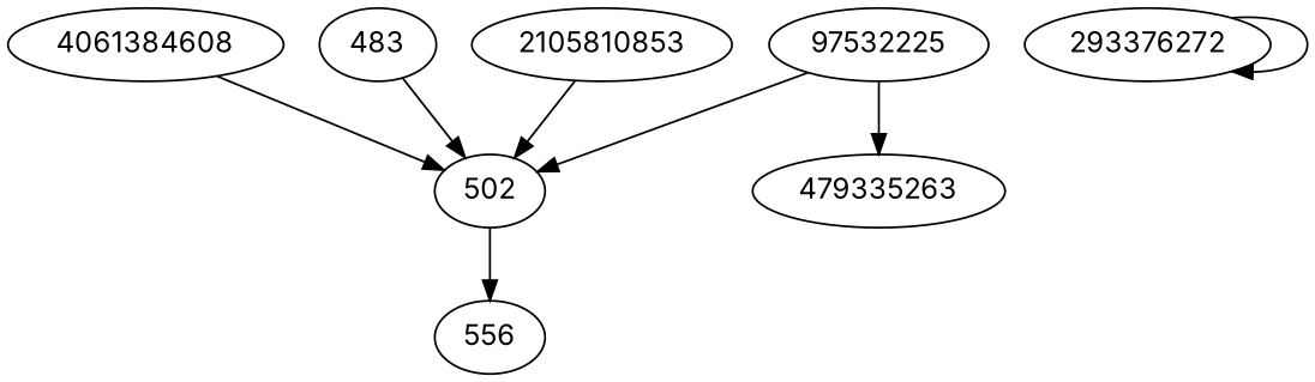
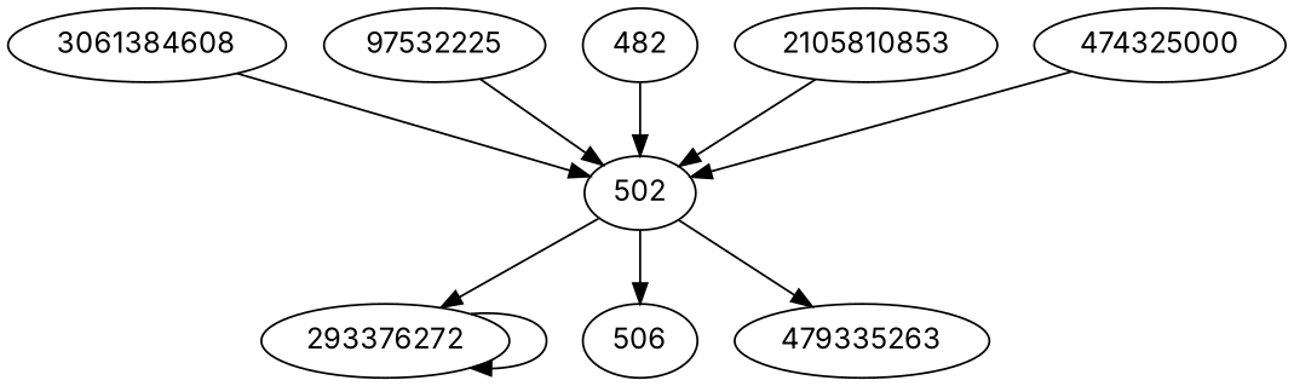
  digraph {
    fontname=Inter
    node [fontname=Inter]
    edge [fontname=Inter]
-   4061384608
+   4061384608 [label=3061384608]
    502
    n3 [label=293376272]
-   506 [label=556]
+   506
    n5 [label=479335263]
    n6 [label=97532225]
-   482 [label=483]
+   482
    2105810853
+   474325000
    4061384608 -> 502
+   502 -> n3
    502 -> 506
-   n6 -> n5
+   502 -> n5
    n3 -> n3
    n6 -> 502
    482 -> 502
    2105810853 -> 502
+   474325000 -> 502
  }
